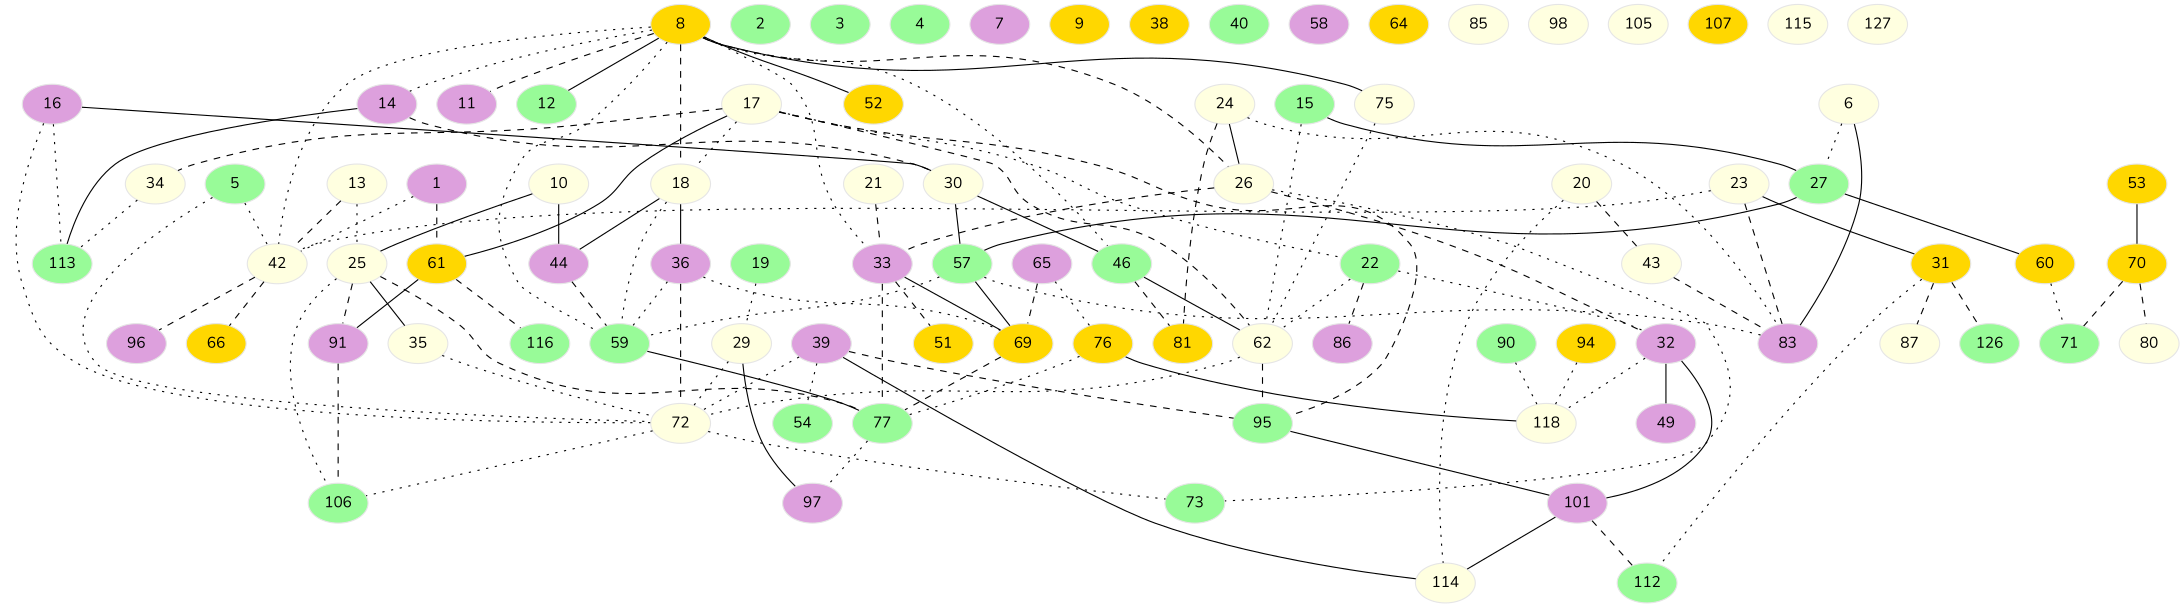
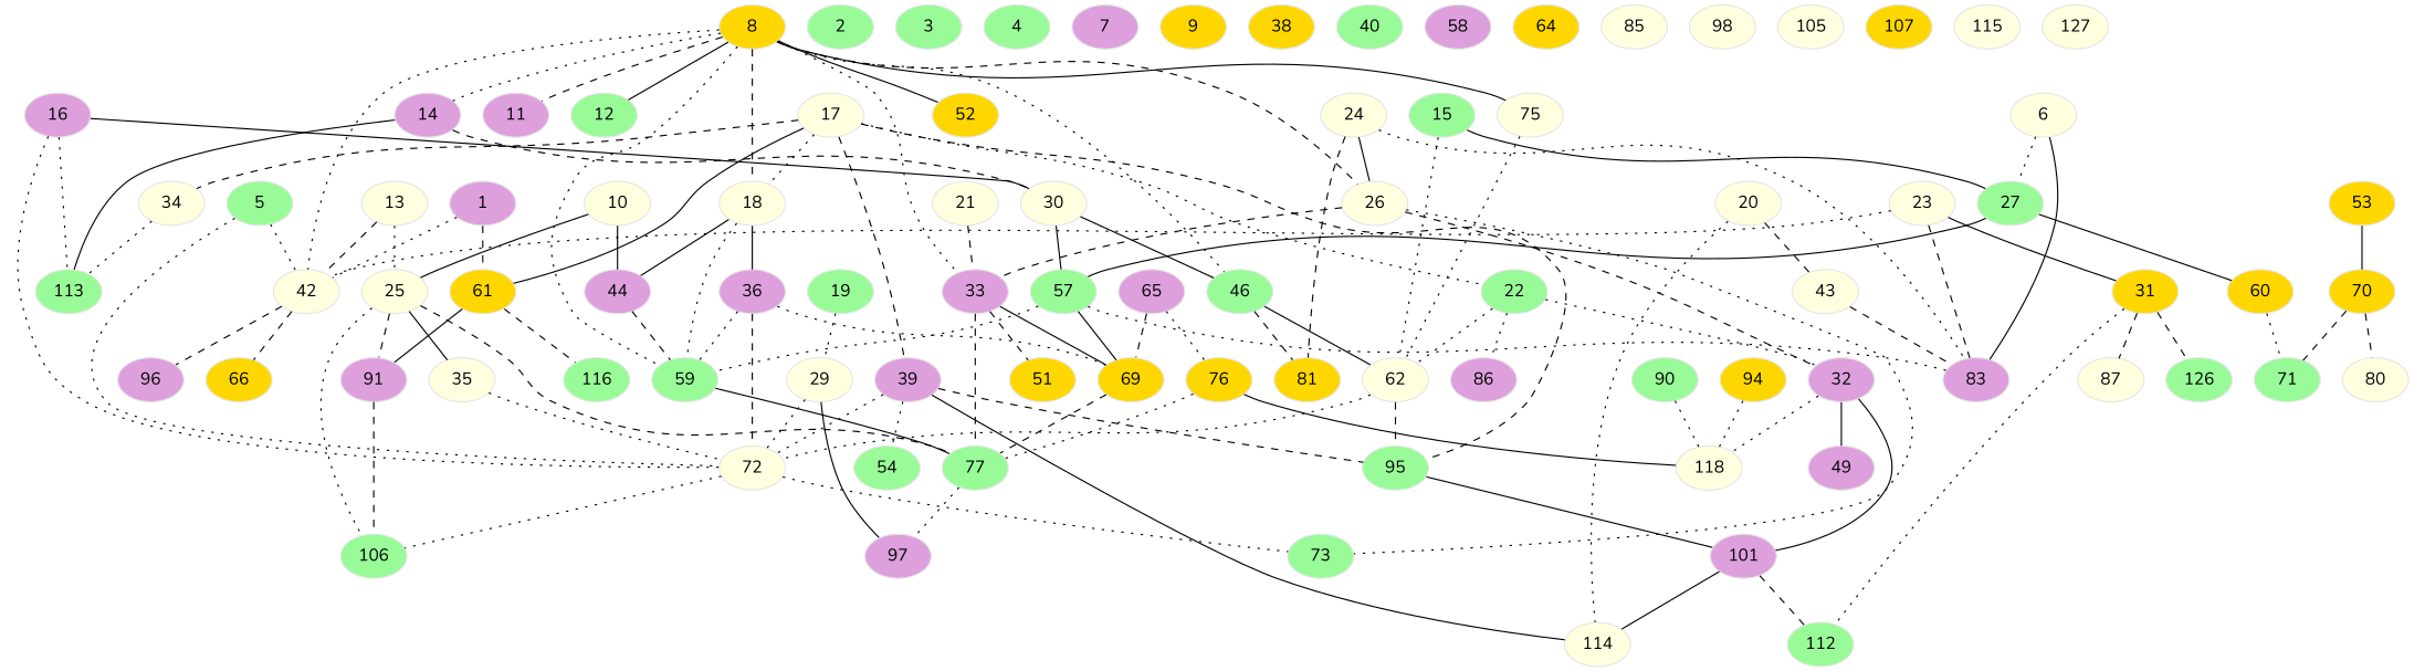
  graph {
    fontname=Nunito
    node [color=gray90 fillcolor=lightyellow fontname=Nunito style=filled]
    edge [fontname=Nunito style=dotted]
    42 [super="+78"]
    66 [fillcolor=gold super="+111"]
    96 [fillcolor=plum]
    1 [fillcolor=plum]
    n5 [fillcolor=gold label=61 super="+102"]
    91 [fillcolor=plum super="+103"]
    116 [fillcolor=palegreen]
    2 [fillcolor=palegreen]
    3 [fillcolor=palegreen]
    4 [fillcolor=palegreen]
    5 [fillcolor=palegreen]
    72 [super="+82"]
    106 [fillcolor=palegreen]
    73 [fillcolor=palegreen super="+74"]
    27 [fillcolor=palegreen super="+56"]
    57 [fillcolor=palegreen]
    60 [fillcolor=gold]
    6
    83 [fillcolor=plum super="+84"]
    7 [fillcolor=plum]
    8 [fillcolor=gold super="+50"]
    11 [fillcolor=plum]
    12 [fillcolor=palegreen]
    14 [fillcolor=plum super="+37"]
    18
    26 [super="+99"]
    33 [fillcolor=plum super="+63"]
    46 [fillcolor=palegreen super="+110"]
    52 [fillcolor=gold]
    n30 [label=75]
    59 [fillcolor=palegreen super="+123"]
    30
    113 [fillcolor=palegreen]
    44 [fillcolor=plum super="+75"]
    36 [fillcolor=plum super="+45"]
    32 [fillcolor=plum super="+92"]
    77 [fillcolor=palegreen super="+120"]
    51 [fillcolor=gold]
    69 [fillcolor=gold super="+108"]
    62 [super="+117"]
    81 [fillcolor=gold]
    95 [fillcolor=palegreen super="+121"]
    101 [fillcolor=plum super="+104"]
    9 [fillcolor=gold]
    25 [super="+48"]
    35 [super="+100"]
    10
    13
    15 [fillcolor=palegreen]
    16 [fillcolor=plum super="+41"]
    17 [super="+47"]
    22 [fillcolor=palegreen super="+93"]
    34 [super="+122"]
    86 [fillcolor=plum]
    29 [super="+88"]
    97 [fillcolor=plum]
    19 [fillcolor=palegreen]
    20
    43
    114
    21
    49 [fillcolor=plum super="+89"]
    118 [super="+124"]
    23 [super="+119"]
    31 [fillcolor=gold super="+68"]
    87
    112 [fillcolor=palegreen]
    126 [fillcolor=palegreen]
    24 [super="+28"]
    71 [fillcolor=palegreen]
    38 [fillcolor=gold]
    39 [fillcolor=plum]
    54 [fillcolor=palegreen]
    40 [fillcolor=palegreen]
    53 [fillcolor=gold super="+61"]
    70 [fillcolor=gold super="+125"]
    80
    58 [fillcolor=plum]
    64 [fillcolor=gold]
    65 [fillcolor=plum super="+109"]
    76 [fillcolor=gold super="+79"]
    85
    90 [fillcolor=palegreen]
    94 [fillcolor=gold]
    98
    105
    107 [fillcolor=gold]
    115
    127
    42 -- 66 [style=dashed]
    42 -- 96 [style=dashed]
    1 -- 42
    1 -- n5 [style=dashed]
    n5 -- 91 [style=solid]
    n5 -- 116 [style=dashed]
    91 -- 106 [style=dashed]
    5 -- 42
    5 -- 72
    72 -- 106
    72 -- 73
    27 -- 57 [style=solid]
    27 -- 60 [style=solid]
    57 -- 83
    57 -- 59
    57 -- 69 [style=solid]
    60 -- 71
    6 -- 27
    6 -- 83 [style=solid]
    8 -- 42
    8 -- 11 [style=dashed]
    8 -- 12 [style=solid]
    8 -- 14
    8 -- 18 [style=dashed]
    8 -- 26 [style=dashed]
    8 -- 33
    8 -- 46
    8 -- 52 [style=solid]
    8 -- n30 [style=solid]
    8 -- 59
    14 -- 30 [style=dashed]
    14 -- 113 [style=solid]
    18 -- 59
    18 -- 44 [style=solid]
    18 -- 36 [style=solid]
    26 -- 73
    26 -- 33 [style=dashed]
    26 -- 32 [style=dashed]
    33 -- 77 [style=dashed]
    33 -- 51 [style=dashed]
    33 -- 69 [style=solid]
    46 -- 62 [style=solid]
    46 -- 81 [style=dashed]
    n30 -- 62
    59 -- 77 [style=solid]
    30 -- 57 [style=solid]
    30 -- 46 [style=solid]
    44 -- 59 [style=dashed]
    36 -- 72 [style=dashed]
    36 -- 59
    36 -- 69
    32 -- 101 [style=solid]
    32 -- 49 [style=solid]
    32 -- 118
    77 -- 97
    69 -- 77 [style=dashed]
    62 -- 72
    62 -- 95 [style=dashed weight=2]
    95 -- 101 [style=solid]
    101 -- 114 [style=solid]
    101 -- 112 [style=dashed]
    25 -- 91 [style=dashed]
    25 -- 106
    25 -- 77 [style=dashed]
    25 -- 35 [style=solid]
    35 -- 72
    10 -- 44 [style=solid]
    10 -- 25 [style=solid]
    13 -- 42 [style=dashed]
    13 -- 25
    15 -- 27 [style=solid]
    15 -- 62
    16 -- 72
    16 -- 30 [style=solid]
    16 -- 113
    17 -- n5 [style=solid]
    17 -- 18
-   17 -- 62 [style=dashed]
+   17 -- 39 [style=dashed]
    17 -- 95 [style=dashed]
    17 -- 22
    17 -- 34 [style=dashed]
    22 -- 32
    22 -- 62
-   22 -- 86 [style=dashed]
+   22 -- 86
    34 -- 113
    29 -- 72
    29 -- 97 [style=solid]
    19 -- 29
    20 -- 43 [style=dashed]
    20 -- 114
    43 -- 83 [style=dashed]
    21 -- 33 [style=dashed]
    23 -- 42
    23 -- 83 [style=dashed]
    23 -- 31 [style=solid]
    31 -- 87 [style=dashed]
    31 -- 112
    31 -- 126 [style=dashed]
    24 -- 83
    24 -- 26 [style=solid]
    24 -- 81 [style=dashed]
    39 -- 72
    39 -- 95 [style=dashed]
    39 -- 114 [style=solid]
    39 -- 54
    53 -- 70 [style=solid]
    70 -- 71 [style=dashed]
    70 -- 80 [style=dashed]
    65 -- 69 [style=dashed]
    65 -- 76
    76 -- 77
    76 -- 118 [style=solid]
    90 -- 118
    94 -- 118
  }
